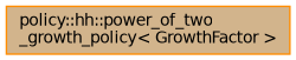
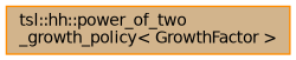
  digraph {
    rankdir=LR
-   n1 [color=darkorange fillcolor=tan fontname=Helvetica fontsize=10 height=0.2 label="policy::hh::power_of_two\l_growth_policy\< GrowthFactor \>" shape=box style=filled width=0.4]
+   n1 [color=darkorange fillcolor=tan fontname=Helvetica fontsize=10 height=0.2 label="tsl::hh::power_of_two\l_growth_policy\< GrowthFactor \>" shape=box style=filled width=0.4]
  }
